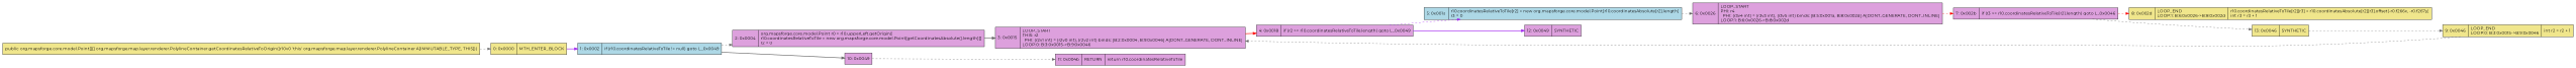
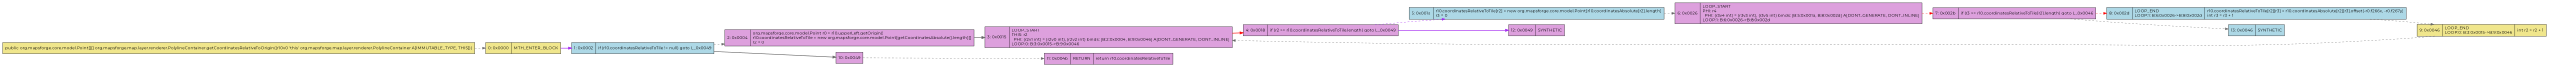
  digraph {
    fontname=Montserrat
    rankdir=LR
    node [fillcolor=plum fontname=Montserrat shape=record style=filled]
    edge [color=gray40 fontname=Montserrat style=dashed]
    n1 [fillcolor=khaki label="{0\:\ 0x0000|MTH_ENTER_BLOCK\l}"]
    n2 [fillcolor=lightblue label="{1\:\ 0x0002|if (r10.coordinatesRelativeToTile != null) goto L_0x0049\l}"]
    n3 [label="{2\:\ 0x0004|org.mapsforge.core.model.Point r0 = r10.upperLeft.getOrigin()\lr10.coordinatesRelativeToTile = new org.mapsforge.core.model.Point[getCoordinatesAbsolute().length][]\lr2 = 0\l}"]
    n4 [label="{10\:\ 0x0049}"]
    n5 [label="{3\:\ 0x0015|LOOP_START\lTHIS: r2 \l  PHI: (r2v1 int) = (r2v0 int), (r2v2 int) binds: [B:2:0x0004, B:9:0x0046] A[DONT_GENERATE, DONT_INLINE]\lLOOP:0: B:3:0x0015\-\>B:9:0x0046\l}"]
    n6 [label="{11\:\ 0x004b|RETURN\l|return r10.coordinatesRelativeToTile\l}"]
    n7 [label="{4\:\ 0x0018|if (r2 \>= r10.coordinatesRelativeToTile.length) goto L_0x0049\l}"]
    n8 [fillcolor=lightblue label="{5\:\ 0x001a|r10.coordinatesRelativeToTile[r2] = new org.mapsforge.core.model.Point[r10.coordinatesAbsolute[r2].length]\lr3 = 0\l}"]
    n9 [label="{12\:\ 0x0049|SYNTHETIC\l}"]
    n10 [label="{6\:\ 0x0026|LOOP_START\lPHI: r4 \l  PHI: (r3v4 int) = (r3v3 int), (r3v5 int) binds: [B:5:0x001a, B:8:0x002d] A[DONT_GENERATE, DONT_INLINE]\lLOOP:1: B:6:0x0026\-\>B:8:0x002d\l}"]
    n11 [label="{7\:\ 0x002b|if (r3 \>= r10.coordinatesRelativeToTile[r2].length) goto L_0x0046\l}"]
-   n12 [fillcolor=khaki label="{8\:\ 0x002d|LOOP_END\lLOOP:1: B:6:0x0026\-\>B:8:0x002d\l|r10.coordinatesRelativeToTile[r2][r3] = r10.coordinatesAbsolute[r2][r3].offset(\-r0.f266x, \-r0.f267y)\lint r3 = r3 + 1\l}"]
-   n13 [fillcolor=khaki label="{13\:\ 0x0046|SYNTHETIC\l}"]
+   n12 [fillcolor=lightblue label="{8\:\ 0x002d|LOOP_END\lLOOP:1: B:6:0x0026\-\>B:8:0x002d\l|r10.coordinatesRelativeToTile[r2][r3] = r10.coordinatesAbsolute[r2][r3].offset(\-r0.f266x, \-r0.f267y)\lint r3 = r3 + 1\l}"]
+   n13 [fillcolor=lightblue label="{13\:\ 0x0046|SYNTHETIC\l}"]
    n14 [fillcolor=khaki label="{9\:\ 0x0046|LOOP_END\lLOOP:0: B:3:0x0015\-\>B:9:0x0046\l|int r2 = r2 + 1\l}"]
    n15 [fillcolor=khaki label="{public org.mapsforge.core.model.Point[][] org.mapsforge.map.layer.renderer.PolylineContainer.getCoordinatesRelativeToOrigin((r10v0 'this' org.mapsforge.map.layer.renderer.PolylineContainer A[IMMUTABLE_TYPE, THIS])) }"]
    n1 -> n2 [color=purple style=bold]
    n2 -> n3
    n2 -> n4 [style=bold]
    n3 -> n5 [style=bold]
    n4 -> n6
    n5 -> n7 [color=red style=bold]
    n7 -> n8 [color=purple]
    n7 -> n9 [color=purple style=bold]
    n8 -> n10
    n10 -> n11 [color=red]
    n11 -> n12 [color=red]
    n11 -> n13
-   n13 -> n14
+   n12 -> n14
    n14 -> n5
    n15 -> n1
  }
